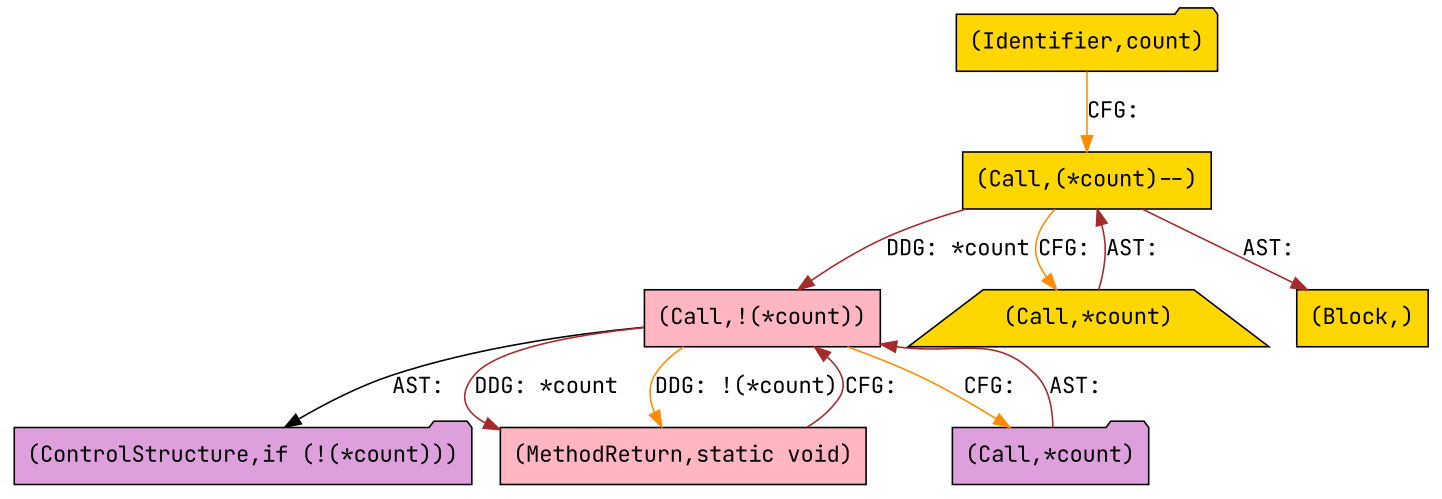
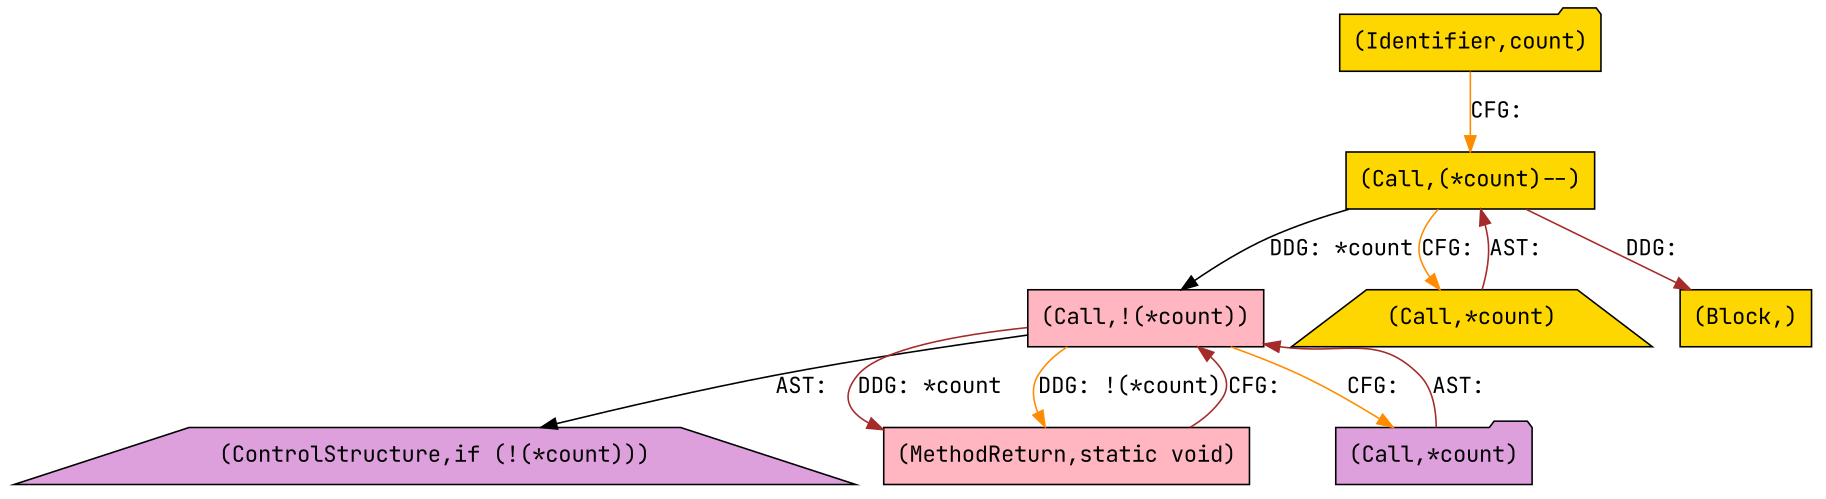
  digraph {
    fontname="JetBrains Mono"
    node [fillcolor=gold fontname="JetBrains Mono" shape=box style=filled]
    edge [color=brown fontname="JetBrains Mono"]
    n1 [fillcolor=lightpink label="(Call,!(*count))"]
-   n2 [fillcolor=plum label="(ControlStructure,if (!(*count)))" shape=folder]
+   n2 [fillcolor=plum label="(ControlStructure,if (!(*count)))" shape=trapezium]
    n3 [fillcolor=lightpink label="(MethodReturn,static void)"]
    n4 [fillcolor=plum label="(Call,*count)" shape=folder]
    n5 [label="(Call,(*count)--)"]
    n6 [label="(Call,*count)" shape=trapezium]
    n7 [label="(Block,)"]
    n8 [label="(Identifier,count)" shape=folder]
    n1 -> n2 [color=black label="AST: "]
    n1 -> n3 [label="DDG: *count"]
    n1 -> n3 [color=darkorange label="DDG: !(*count)"]
    n1 -> n4 [color=darkorange label="CFG: "]
    n3 -> n1 [label="CFG: "]
    n4 -> n1 [label="AST: "]
-   n5 -> n1 [label="DDG: *count"]
+   n5 -> n1 [color=black label="DDG: *count"]
    n5 -> n6 [color=darkorange label="CFG: "]
-   n5 -> n7 [label="AST: "]
+   n5 -> n7 [label="DDG: "]
    n6 -> n5 [label="AST: "]
    n8 -> n5 [color=darkorange label="CFG: "]
  }
